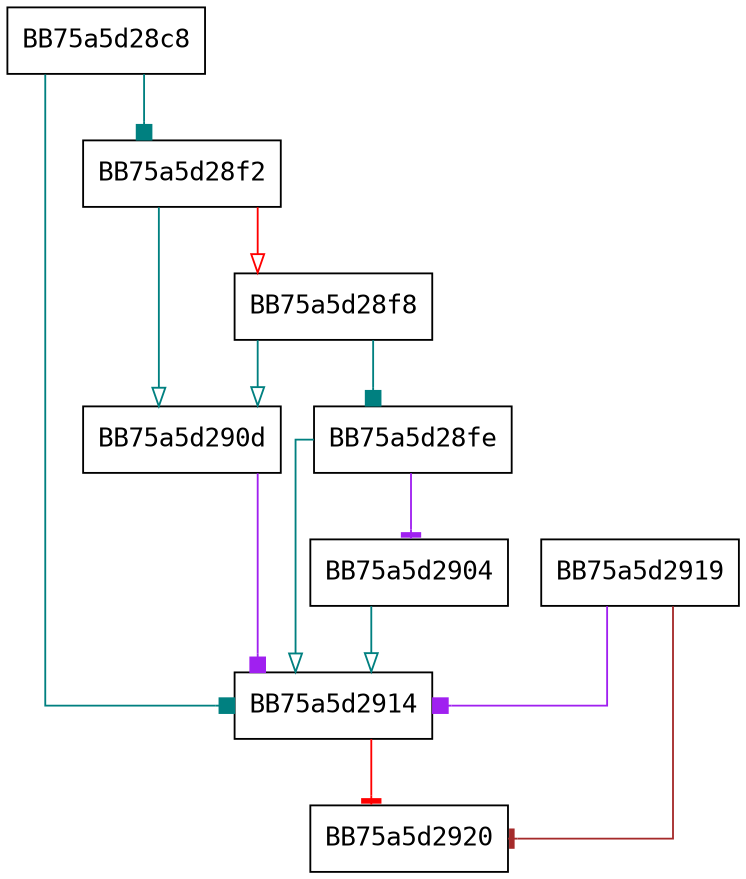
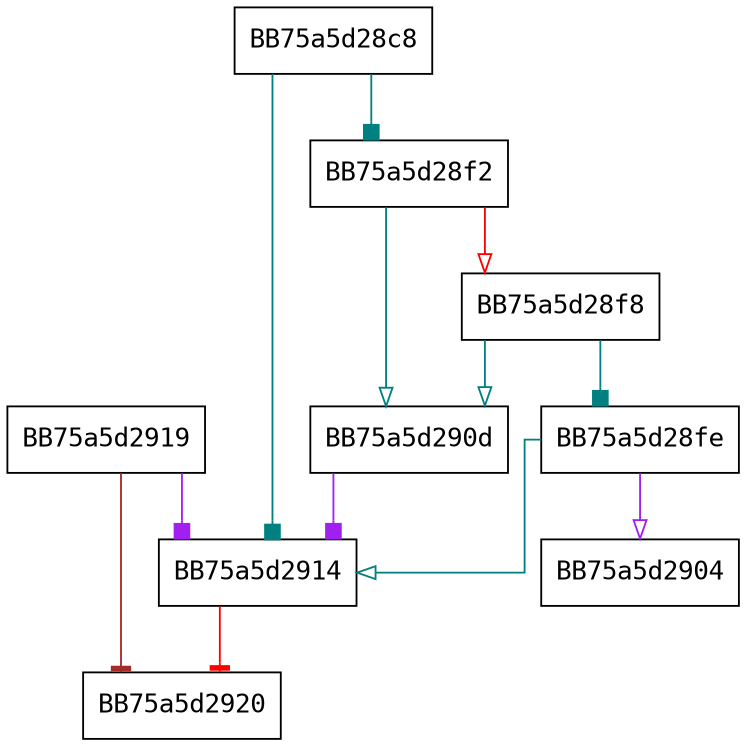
  digraph {
    fontname="DejaVu Sans Mono"
    splines=ortho
    node [fontname="DejaVu Sans Mono" shape=box]
    edge [arrowhead=onormal color=teal fontname="DejaVu Sans Mono"]
    BB75a5d28c8
    BB75a5d2914
    BB75a5d28f2
    BB75a5d2920
    BB75a5d290d
    BB75a5d28f8
    BB75a5d2919
    BB75a5d28fe
    BB75a5d2904
    BB75a5d28c8 -> BB75a5d2914 [arrowhead=box]
    BB75a5d28c8 -> BB75a5d28f2 [arrowhead=box]
    BB75a5d2914 -> BB75a5d2920 [arrowhead=tee color=red]
    BB75a5d28f2 -> BB75a5d290d
    BB75a5d28f2 -> BB75a5d28f8 [color=red]
    BB75a5d290d -> BB75a5d2914 [arrowhead=box color=purple]
    BB75a5d28f8 -> BB75a5d290d
    BB75a5d28f8 -> BB75a5d28fe [arrowhead=box]
    BB75a5d2919 -> BB75a5d2914 [arrowhead=box color=purple]
    BB75a5d2919 -> BB75a5d2920 [arrowhead=tee color=brown]
    BB75a5d28fe -> BB75a5d2914
-   BB75a5d28fe -> BB75a5d2904 [arrowhead=tee color=purple]
-   BB75a5d2904 -> BB75a5d2914
+   BB75a5d28fe -> BB75a5d2904 [color=purple]
  }
